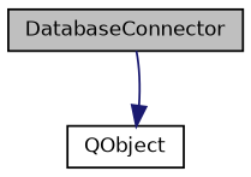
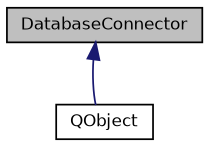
  digraph {
    node [color=black fontname=Helvetica fontsize=10 shape=record style=filled]
    n1 [fillcolor=grey75 fontcolor=black height=0.2 label=DatabaseConnector width=0.4]
    n2 [fillcolor=white height=0.2 label=QObject width=0.4]
-   n2 -> n1 [color=midnightblue dir=back fontname=Helvetica fontsize=10 labelfontname=Helvetica labelfontsize=10 style=solid]
+   n1 -> n2 [color=midnightblue dir=back fontname=Helvetica fontsize=10 labelfontname=Helvetica labelfontsize=10 style=solid]
  }
